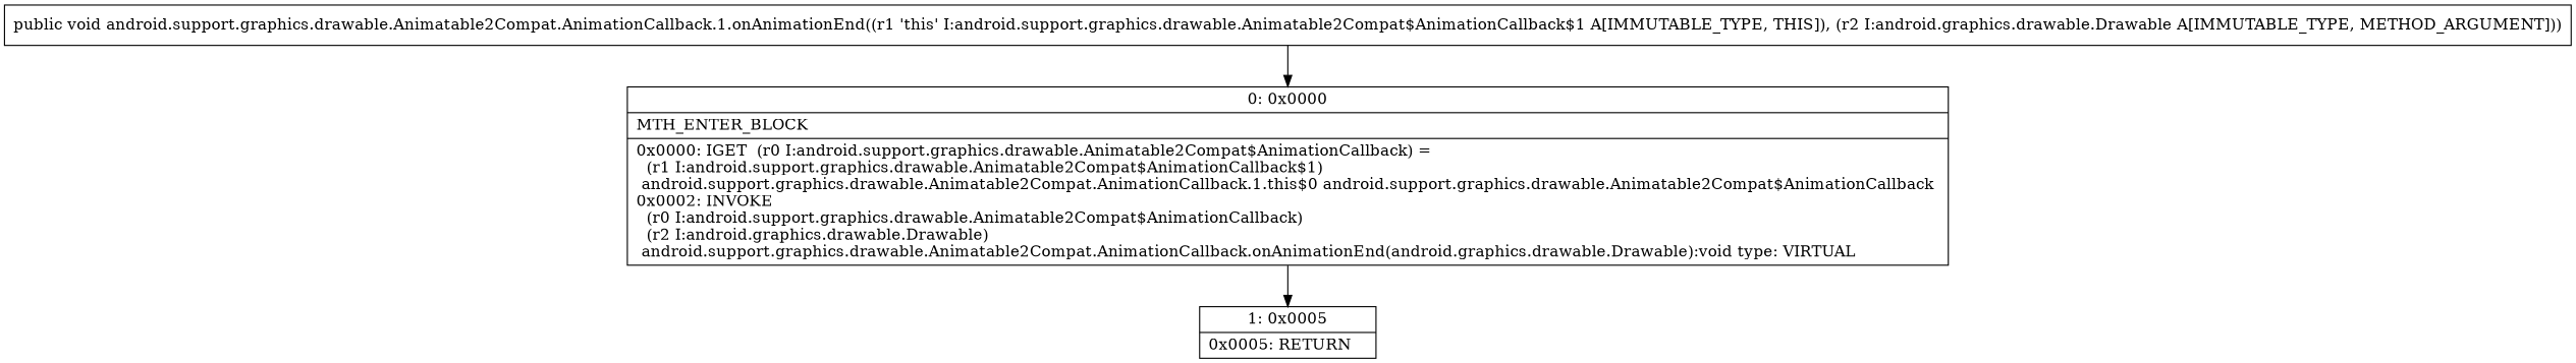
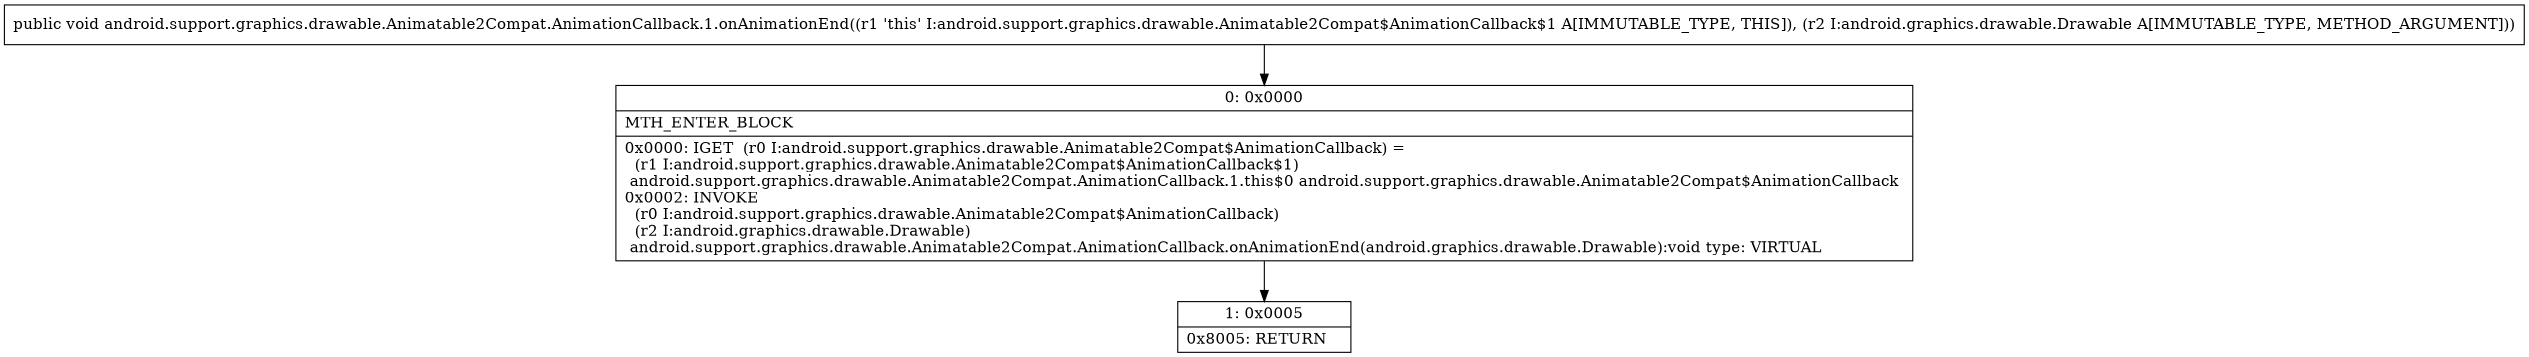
  digraph {
    node [shape=record]
    n1 [label="{0\:\ 0x0000|MTH_ENTER_BLOCK\l|0x0000: IGET  (r0 I:android.support.graphics.drawable.Animatable2Compat$AnimationCallback) = \l  (r1 I:android.support.graphics.drawable.Animatable2Compat$AnimationCallback$1)\l android.support.graphics.drawable.Animatable2Compat.AnimationCallback.1.this$0 android.support.graphics.drawable.Animatable2Compat$AnimationCallback \l0x0002: INVOKE  \l  (r0 I:android.support.graphics.drawable.Animatable2Compat$AnimationCallback)\l  (r2 I:android.graphics.drawable.Drawable)\l android.support.graphics.drawable.Animatable2Compat.AnimationCallback.onAnimationEnd(android.graphics.drawable.Drawable):void type: VIRTUAL \l}"]
-   n2 [label="{1\:\ 0x0005|0x0005: RETURN   \l}"]
+   n2 [label="{1\:\ 0x0005|0x8005: RETURN   \l}"]
    n3 [label="{public void android.support.graphics.drawable.Animatable2Compat.AnimationCallback.1.onAnimationEnd((r1 'this' I:android.support.graphics.drawable.Animatable2Compat$AnimationCallback$1 A[IMMUTABLE_TYPE, THIS]), (r2 I:android.graphics.drawable.Drawable A[IMMUTABLE_TYPE, METHOD_ARGUMENT])) }"]
    n1 -> n2
    n3 -> n1
  }
